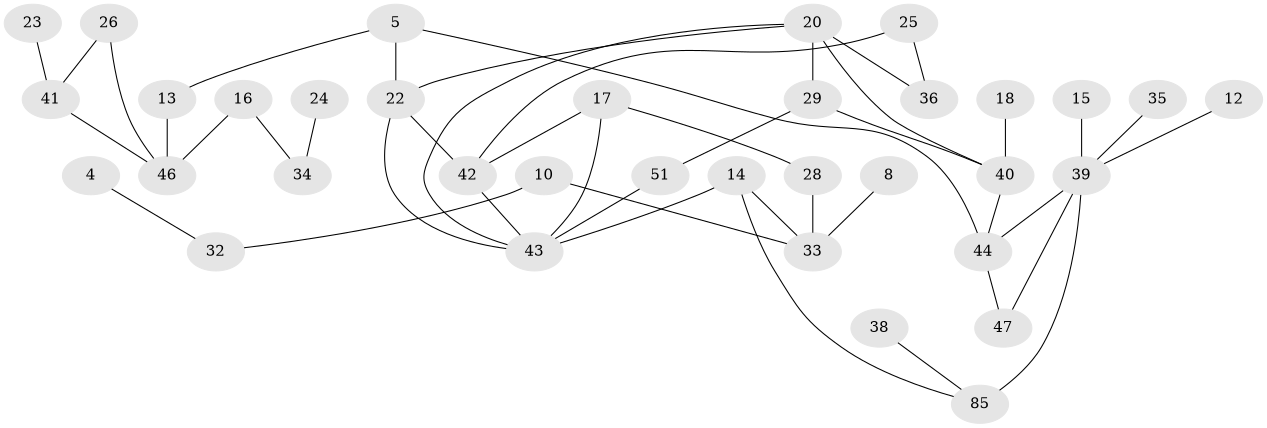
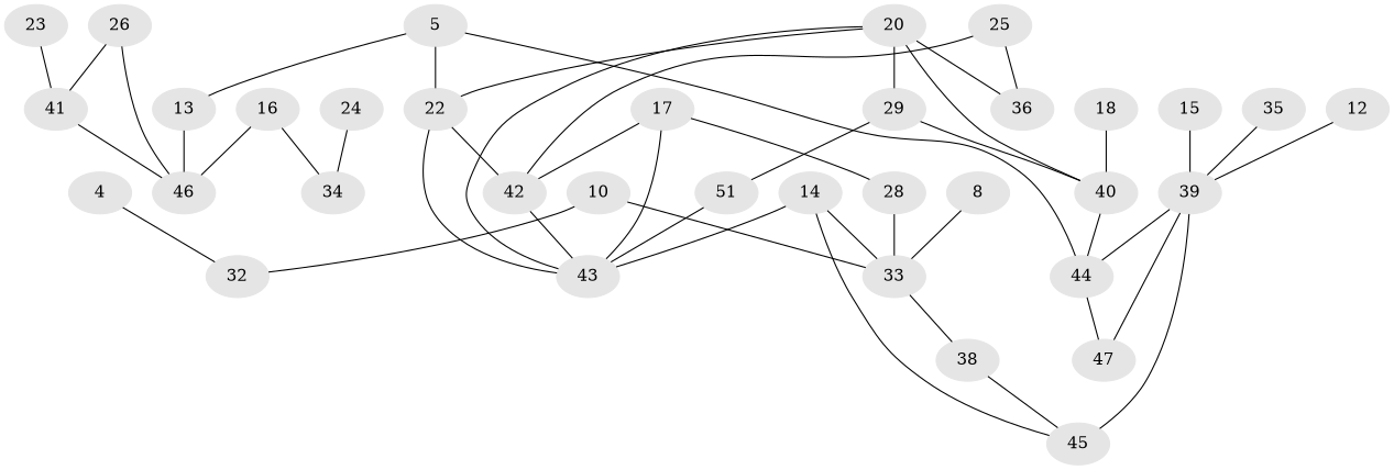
  graph {
    node [color=gray90 style=filled]
    edge [weight=1.0]
    4
    32
    5
    13
    22
    44
    46
    42
    43
    47
    8
    33
    38
    10
    12
    39
-   45 [label=85]
+   45
    14
    15
    16
    34
    17
    28
    18
    40
    20
    29
    36
    n29 [label=51]
    23
    41
    24
    25
    26
    35
    4 -- 32
    5 -- 13
    5 -- 22
    5 -- 44
    13 -- 46
    22 -- 42
    22 -- 43
    44 -- 47
    42 -- 43
    8 -- 33
+   33 -- 38
    38 -- 45
    10 -- 32
    10 -- 33
    12 -- 39
    39 -- 44
    39 -- 47
    39 -- 45 [weight=2.0]
    14 -- 43
    14 -- 33
    14 -- 45
    15 -- 39
    16 -- 46
    16 -- 34
    17 -- 42
    17 -- 43
    17 -- 28
    28 -- 33
    18 -- 40
    40 -- 44
    20 -- 22
    20 -- 43
    20 -- 40
    20 -- 29
    20 -- 36
    29 -- 40
    29 -- n29
    n29 -- 43
    23 -- 41
    41 -- 46
    24 -- 34
    25 -- 42
    25 -- 36
    26 -- 46
    26 -- 41
    35 -- 39
  }
